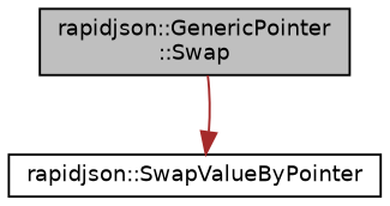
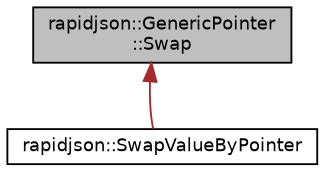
  digraph {
    rankdir=TB
    node [color=black fontname=Helvetica fontsize=10 shape=box style=filled]
    n1 [fillcolor=grey75 fontcolor=black height=0.2 label="rapidjson::GenericPointer\l::Swap" width=0.4]
    n2 [fillcolor=white height=0.2 label="rapidjson::SwapValueByPointer" width=0.4]
-   n2 -> n1 [color=brown dir=back fontname=Helvetica fontsize=10 labelfontname=Helvetica labelfontsize=10 style=solid]
+   n1 -> n2 [color=brown dir=back fontname=Helvetica fontsize=10 labelfontname=Helvetica labelfontsize=10 style=solid]
  }
